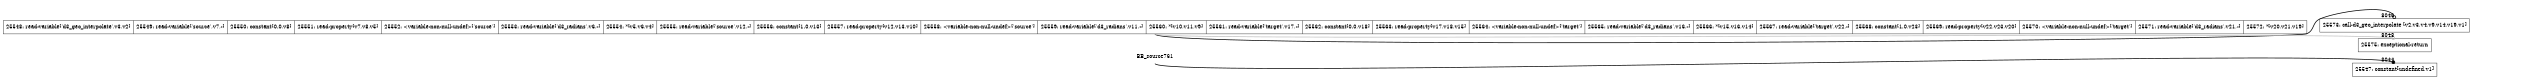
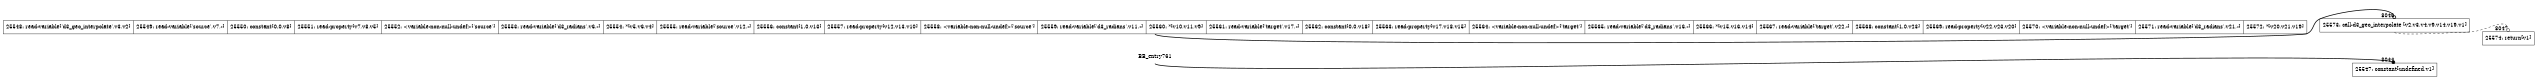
  digraph {
    rankdir=LR
    node [shape=record]
    edge [arrowhead=odot headport=n style=bold tailport=s]
-   BB_entry761 [shape=none label=BB_source761]
+   BB_entry761 [shape=none]
    n2 [label="{25547: constant[undefined,v1]}"]
    n3 [label="{25548: read-variable['d3_geo_interpolate',v3,v2]|25549: read-variable['source',v7,-]|25550: constant[0.0,v8]|25551: read-property[v7,v8,v5]|25552: \<variable-non-null-undef\>['source']|25553: read-variable['d3_radians',v6,-]|25554: *[v5,v6,v4]|25555: read-variable['source',v12,-]|25556: constant[1.0,v13]|25557: read-property[v12,v13,v10]|25558: \<variable-non-null-undef\>['source']|25559: read-variable['d3_radians',v11,-]|25560: *[v10,v11,v9]|25561: read-variable['target',v17,-]|25562: constant[0.0,v18]|25563: read-property[v17,v18,v15]|25564: \<variable-non-null-undef\>['target']|25565: read-variable['d3_radians',v16,-]|25566: *[v15,v16,v14]|25567: read-variable['target',v22,-]|25568: constant[1.0,v23]|25569: read-property[v22,v23,v20]|25570: \<variable-non-null-undef\>['target']|25571: read-variable['d3_radians',v21,-]|25572: *[v20,v21,v19]}"]
    n4 [label="{25573: call-d3_geo_interpolate [v2,v3,v4,v9,v14,v19,v1]}"]
-   n5 [label="{25575: exceptional-return}"]
+   n6 [label="{25574: return[v1]}"]
    BB_entry761 -> n2 [arrowhead=dot headlabel="    8044"]
    n3 -> n4 [headlabel="      8046"]
-   n3 -> n5 [color=gray headlabel="      8048"]
+   n4 -> n6 [headlabel="      8047" style=dashed]
  }
